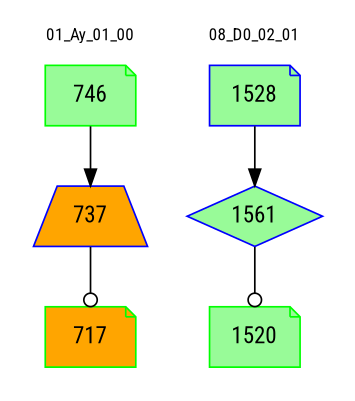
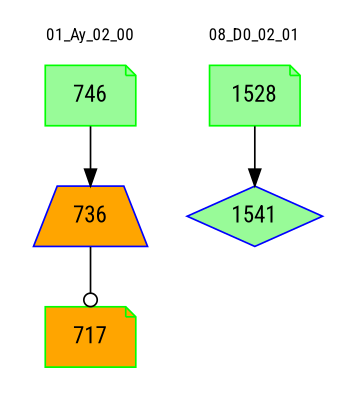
  digraph {
    fontname="Roboto Condensed"
    node [color=green fillcolor=palegreen fontname="Roboto Condensed" shape=note style=filled]
    edge [arrowhead=normal color=black fontname="Roboto Condensed"]
    n1 [label=746]
-   n2 [color=blue fillcolor=orange label=737 shape=trapezium]
+   n2 [color=blue fillcolor=orange label=736 shape=trapezium]
    n3 [fillcolor=orange label=717]
-   n4 [color=blue label=1528]
-   n5 [color=blue label=1561 shape=diamond]
-   n6 [label=1520]
+   n4 [label=1528]
+   n5 [color=blue label=1541 shape=diamond]
    subgraph cluster_1 {
      color=white
      fontsize=10
-     label="01_Ay_01_00"
+     label="01_Ay_02_00"
      n1
      n2
      n3
    }
    subgraph cluster_2 {
      color=white
      fontsize=10
      label="08_D0_02_01"
      n4
      n5
-     n6
    }
    n1 -> n2
    n2 -> n3 [arrowhead=odot]
    n4 -> n5
-   n5 -> n6 [arrowhead=odot]
  }
